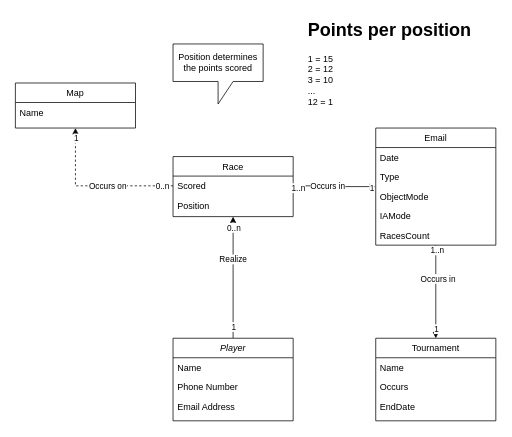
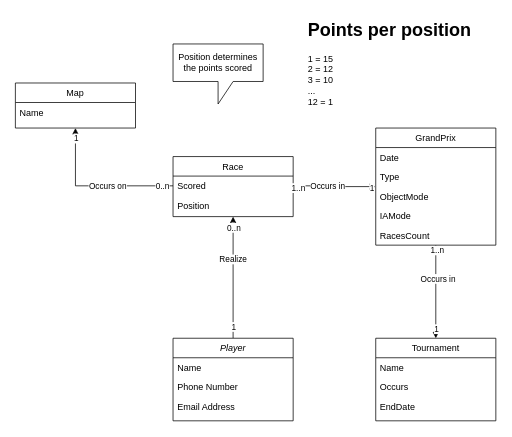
  <mxCell id="0" />
  <mxCell id="1" parent="0" />
  <mxCell id="2" style="edgeStyle=orthogonalEdgeStyle;rounded=0;orthogonalLoop=1;jettySize=auto;html=1;" edge="1" parent="1" source="6" target="20"><mxGeometry relative="1" as="geometry" /></mxCell>
  <mxCell id="3" value="Realize" style="edgeLabel;html=1;align=center;verticalAlign=middle;resizable=0;points=[];" vertex="1" connectable="0" parent="2"><mxGeometry x="0.308" y="1" relative="1" as="geometry"><mxPoint as="offset" /></mxGeometry></mxCell>
  <mxCell id="4" value="1" style="edgeLabel;html=1;align=center;verticalAlign=middle;resizable=0;points=[];" vertex="1" connectable="0" parent="2"><mxGeometry x="-0.804" relative="1" as="geometry"><mxPoint as="offset" /></mxGeometry></mxCell>
  <mxCell id="5" value="0..n" style="edgeLabel;html=1;align=center;verticalAlign=middle;resizable=0;points=[];" vertex="1" connectable="0" parent="2"><mxGeometry x="0.821" relative="1" as="geometry"><mxPoint as="offset" /></mxGeometry></mxCell>
  <mxCell id="6" value="Player" style="swimlane;fontStyle=2;align=center;verticalAlign=top;childLayout=stackLayout;horizontal=1;startSize=26;horizontalStack=0;resizeParent=1;resizeLast=0;collapsible=1;marginBottom=0;rounded=0;shadow=0;strokeWidth=1;" parent="1" vertex="1"><mxGeometry x="230" y="450" width="160" height="110" as="geometry"><mxRectangle x="230" y="140" width="160" height="26" as="alternateBounds" /></mxGeometry></mxCell>
  <mxCell id="7" value="Name" style="text;align=left;verticalAlign=top;spacingLeft=4;spacingRight=4;overflow=hidden;rotatable=0;points=[[0,0.5],[1,0.5]];portConstraint=eastwest;" parent="6" vertex="1"><mxGeometry y="26" width="160" height="26" as="geometry" /></mxCell>
  <mxCell id="8" value="Phone Number" style="text;align=left;verticalAlign=top;spacingLeft=4;spacingRight=4;overflow=hidden;rotatable=0;points=[[0,0.5],[1,0.5]];portConstraint=eastwest;rounded=0;shadow=0;html=0;" parent="6" vertex="1"><mxGeometry y="52" width="160" height="26" as="geometry" /></mxCell>
  <mxCell id="9" value="Email Address" style="text;align=left;verticalAlign=top;spacingLeft=4;spacingRight=4;overflow=hidden;rotatable=0;points=[[0,0.5],[1,0.5]];portConstraint=eastwest;rounded=0;shadow=0;html=0;" parent="6" vertex="1"><mxGeometry y="78" width="160" height="26" as="geometry" /></mxCell>
  <mxCell id="10" style="edgeStyle=orthogonalEdgeStyle;rounded=0;orthogonalLoop=1;jettySize=auto;html=1;" edge="1" parent="1" source="14" target="27"><mxGeometry relative="1" as="geometry" /></mxCell>
  <mxCell id="11" value="Occurs in" style="edgeLabel;html=1;align=center;verticalAlign=middle;resizable=0;points=[];" vertex="1" connectable="0" parent="10"><mxGeometry x="-0.292" y="2" relative="1" as="geometry"><mxPoint as="offset" /></mxGeometry></mxCell>
  <mxCell id="12" value="1..n" style="edgeLabel;html=1;align=center;verticalAlign=middle;resizable=0;points=[];" vertex="1" connectable="0" parent="10"><mxGeometry x="-0.908" y="1" relative="1" as="geometry"><mxPoint as="offset" /></mxGeometry></mxCell>
  <mxCell id="13" value="1" style="edgeLabel;html=1;align=center;verticalAlign=middle;resizable=0;points=[];" vertex="1" connectable="0" parent="10"><mxGeometry x="0.785" relative="1" as="geometry"><mxPoint as="offset" /></mxGeometry></mxCell>
- <mxCell id="14" value="Email" style="swimlane;fontStyle=0;align=center;verticalAlign=top;childLayout=stackLayout;horizontal=1;startSize=26;horizontalStack=0;resizeParent=1;resizeLast=0;collapsible=1;marginBottom=0;rounded=0;shadow=0;strokeWidth=1;" parent="1" vertex="1"><mxGeometry x="500" y="170" width="160" height="156" as="geometry"><mxRectangle x="550" y="140" width="160" height="26" as="alternateBounds" /></mxGeometry></mxCell>
+ <mxCell id="14" value="GrandPrix" style="swimlane;fontStyle=0;align=center;verticalAlign=top;childLayout=stackLayout;horizontal=1;startSize=26;horizontalStack=0;resizeParent=1;resizeLast=0;collapsible=1;marginBottom=0;rounded=0;shadow=0;strokeWidth=1;" parent="1" vertex="1"><mxGeometry x="500" y="170" width="160" height="156" as="geometry"><mxRectangle x="550" y="140" width="160" height="26" as="alternateBounds" /></mxGeometry></mxCell>
  <mxCell id="15" value="Date" style="text;align=left;verticalAlign=top;spacingLeft=4;spacingRight=4;overflow=hidden;rotatable=0;points=[[0,0.5],[1,0.5]];portConstraint=eastwest;" parent="14" vertex="1"><mxGeometry y="26" width="160" height="26" as="geometry" /></mxCell>
  <mxCell id="16" value="Type" style="text;align=left;verticalAlign=top;spacingLeft=4;spacingRight=4;overflow=hidden;rotatable=0;points=[[0,0.5],[1,0.5]];portConstraint=eastwest;" vertex="1" parent="14"><mxGeometry y="52" width="160" height="26" as="geometry" /></mxCell>
  <mxCell id="17" value="ObjectMode" style="text;align=left;verticalAlign=top;spacingLeft=4;spacingRight=4;overflow=hidden;rotatable=0;points=[[0,0.5],[1,0.5]];portConstraint=eastwest;" vertex="1" parent="14"><mxGeometry y="78" width="160" height="26" as="geometry" /></mxCell>
  <mxCell id="18" value="IAMode" style="text;align=left;verticalAlign=top;spacingLeft=4;spacingRight=4;overflow=hidden;rotatable=0;points=[[0,0.5],[1,0.5]];portConstraint=eastwest;" vertex="1" parent="14"><mxGeometry y="104" width="160" height="26" as="geometry" /></mxCell>
  <mxCell id="19" value="RacesCount" style="text;align=left;verticalAlign=top;spacingLeft=4;spacingRight=4;overflow=hidden;rotatable=0;points=[[0,0.5],[1,0.5]];portConstraint=eastwest;" vertex="1" parent="14"><mxGeometry y="130" width="160" height="26" as="geometry" /></mxCell>
  <mxCell id="20" value="Race" style="swimlane;fontStyle=0;align=center;verticalAlign=top;childLayout=stackLayout;horizontal=1;startSize=26;horizontalStack=0;resizeParent=1;resizeLast=0;collapsible=1;marginBottom=0;rounded=0;shadow=0;strokeWidth=1;" vertex="1" parent="1"><mxGeometry x="230" y="208" width="160" height="80" as="geometry"><mxRectangle x="550" y="140" width="160" height="26" as="alternateBounds" /></mxGeometry></mxCell>
  <mxCell id="21" value="Scored" style="text;align=left;verticalAlign=top;spacingLeft=4;spacingRight=4;overflow=hidden;rotatable=0;points=[[0,0.5],[1,0.5]];portConstraint=eastwest;" vertex="1" parent="20"><mxGeometry y="26" width="160" height="26" as="geometry" /></mxCell>
  <mxCell id="22" value="Position" style="text;align=left;verticalAlign=top;spacingLeft=4;spacingRight=4;overflow=hidden;rotatable=0;points=[[0,0.5],[1,0.5]];portConstraint=eastwest;" vertex="1" parent="20"><mxGeometry y="52" width="160" height="26" as="geometry" /></mxCell>
  <mxCell id="23" style="edgeStyle=orthogonalEdgeStyle;rounded=0;orthogonalLoop=1;jettySize=auto;html=1;" edge="1" parent="1" source="21" target="14"><mxGeometry relative="1" as="geometry" /></mxCell>
  <mxCell id="24" value="Occurs in" style="edgeLabel;html=1;align=center;verticalAlign=middle;resizable=0;points=[];" vertex="1" connectable="0" parent="23"><mxGeometry x="-0.185" relative="1" as="geometry"><mxPoint as="offset" /></mxGeometry></mxCell>
  <mxCell id="25" value="1..n" style="edgeLabel;html=1;align=center;verticalAlign=middle;resizable=0;points=[];" vertex="1" connectable="0" parent="23"><mxGeometry x="-0.888" y="-2" relative="1" as="geometry"><mxPoint as="offset" /></mxGeometry></mxCell>
  <mxCell id="26" value="1" style="edgeLabel;html=1;align=center;verticalAlign=middle;resizable=0;points=[];" vertex="1" connectable="0" parent="23"><mxGeometry x="0.895" y="-1" relative="1" as="geometry"><mxPoint as="offset" /></mxGeometry></mxCell>
  <mxCell id="27" value="Tournament" style="swimlane;fontStyle=0;align=center;verticalAlign=top;childLayout=stackLayout;horizontal=1;startSize=26;horizontalStack=0;resizeParent=1;resizeLast=0;collapsible=1;marginBottom=0;rounded=0;shadow=0;strokeWidth=1;" vertex="1" parent="1"><mxGeometry x="500" y="450" width="160" height="110" as="geometry"><mxRectangle x="550" y="140" width="160" height="26" as="alternateBounds" /></mxGeometry></mxCell>
  <mxCell id="28" value="Name" style="text;align=left;verticalAlign=top;spacingLeft=4;spacingRight=4;overflow=hidden;rotatable=0;points=[[0,0.5],[1,0.5]];portConstraint=eastwest;" vertex="1" parent="27"><mxGeometry y="26" width="160" height="26" as="geometry" /></mxCell>
  <mxCell id="29" value="Occurs" style="text;align=left;verticalAlign=top;spacingLeft=4;spacingRight=4;overflow=hidden;rotatable=0;points=[[0,0.5],[1,0.5]];portConstraint=eastwest;" vertex="1" parent="27"><mxGeometry y="52" width="160" height="26" as="geometry" /></mxCell>
  <mxCell id="30" value="EndDate" style="text;align=left;verticalAlign=top;spacingLeft=4;spacingRight=4;overflow=hidden;rotatable=0;points=[[0,0.5],[1,0.5]];portConstraint=eastwest;" vertex="1" parent="27"><mxGeometry y="78" width="160" height="26" as="geometry" /></mxCell>
  <mxCell id="31" value="Map" style="swimlane;fontStyle=0;align=center;verticalAlign=top;childLayout=stackLayout;horizontal=1;startSize=26;horizontalStack=0;resizeParent=1;resizeLast=0;collapsible=1;marginBottom=0;rounded=0;shadow=0;strokeWidth=1;" vertex="1" parent="1"><mxGeometry x="20" y="110" width="160" height="60" as="geometry"><mxRectangle x="550" y="140" width="160" height="26" as="alternateBounds" /></mxGeometry></mxCell>
  <mxCell id="32" value="Name" style="text;align=left;verticalAlign=top;spacingLeft=4;spacingRight=4;overflow=hidden;rotatable=0;points=[[0,0.5],[1,0.5]];portConstraint=eastwest;" vertex="1" parent="31"><mxGeometry y="26" width="160" height="26" as="geometry" /></mxCell>
- <mxCell id="33" style="edgeStyle=orthogonalEdgeStyle;rounded=0;orthogonalLoop=1;jettySize=auto;html=1;exitX=0;exitY=0.5;exitDx=0;exitDy=0;dashed=1;" edge="1" parent="1" source="21" target="31"><mxGeometry relative="1" as="geometry" /></mxCell>
+ <mxCell id="33" style="edgeStyle=orthogonalEdgeStyle;rounded=0;orthogonalLoop=1;jettySize=auto;html=1;exitX=0;exitY=0.5;exitDx=0;exitDy=0;" edge="1" parent="1" source="21" target="31"><mxGeometry relative="1" as="geometry" /></mxCell>
  <mxCell id="34" value="Occurs on" style="edgeLabel;html=1;align=center;verticalAlign=middle;resizable=0;points=[];" vertex="1" connectable="0" parent="33"><mxGeometry x="-0.15" relative="1" as="geometry"><mxPoint as="offset" /></mxGeometry></mxCell>
  <mxCell id="35" value="1" style="edgeLabel;html=1;align=center;verticalAlign=middle;resizable=0;points=[];" vertex="1" connectable="0" parent="33"><mxGeometry x="0.874" relative="1" as="geometry"><mxPoint as="offset" /></mxGeometry></mxCell>
  <mxCell id="36" value="0..n" style="edgeLabel;html=1;align=center;verticalAlign=middle;resizable=0;points=[];" vertex="1" connectable="0" parent="33"><mxGeometry x="-0.855" relative="1" as="geometry"><mxPoint as="offset" /></mxGeometry></mxCell>
  <mxCell id="37" value="Position determines the points scored" style="shape=callout;whiteSpace=wrap;html=1;perimeter=calloutPerimeter;" vertex="1" parent="1"><mxGeometry x="230" y="58" width="120" height="80" as="geometry" /></mxCell>
  <mxCell id="38" value="&lt;h1&gt;Points per position&lt;/h1&gt;&lt;div&gt;1 = 15&lt;/div&gt;&lt;div&gt;2 = 12&lt;/div&gt;&lt;div&gt;3 = 10&lt;/div&gt;&lt;div&gt;...&lt;/div&gt;&lt;div&gt;12 = 1&lt;/div&gt;" style="text;html=1;strokeColor=none;fillColor=none;spacing=5;spacingTop=-20;whiteSpace=wrap;overflow=hidden;rounded=0;" vertex="1" parent="1"><mxGeometry x="405" y="20" width="250" height="126" as="geometry" /></mxCell>
